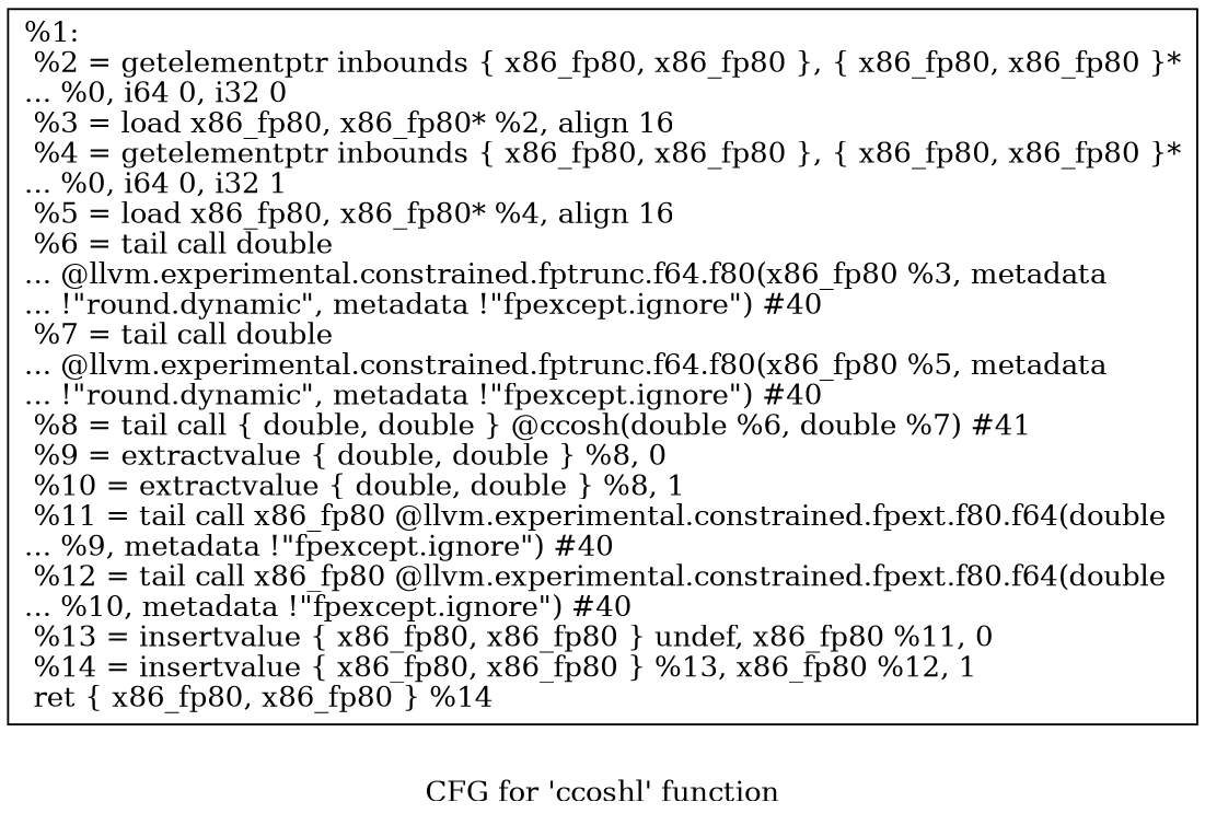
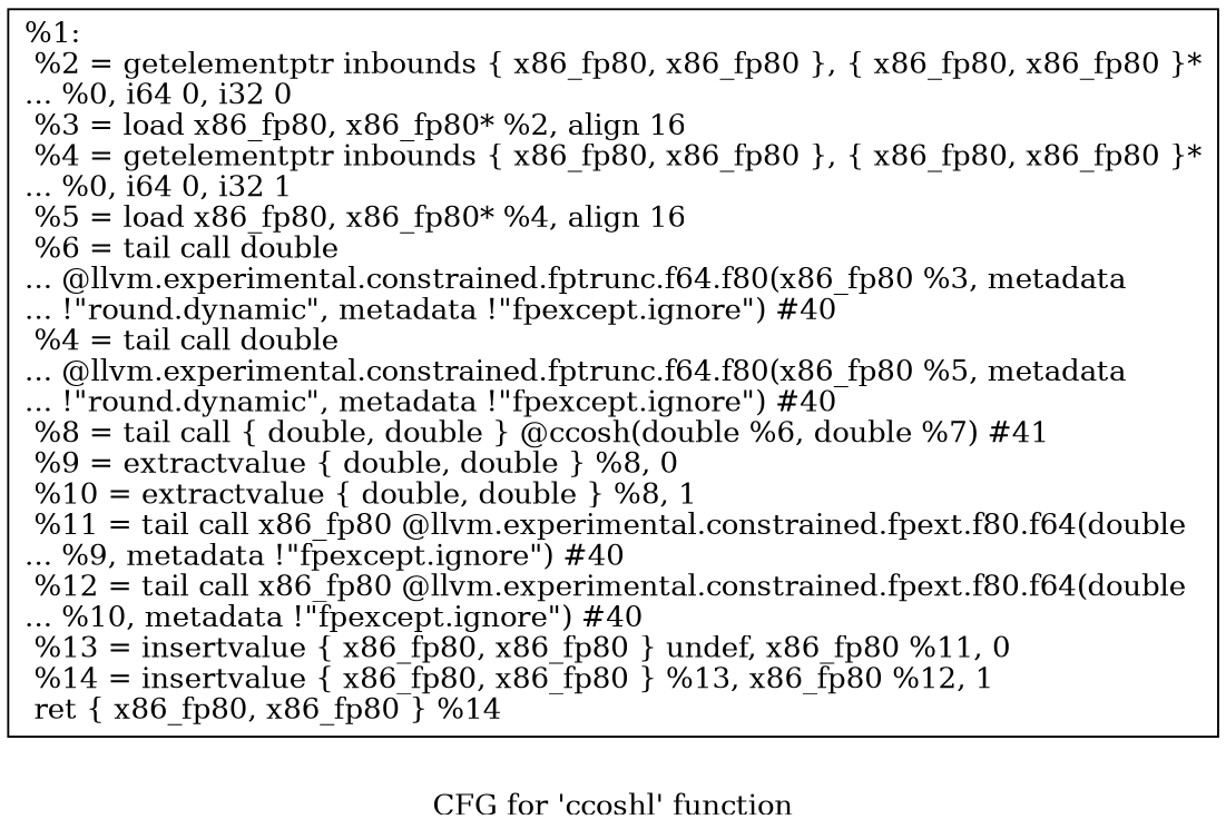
  digraph {
    label="CFG for 'ccoshl' function"
    rankdir=LR
-   n1 [label="{%1:\l  %2 = getelementptr inbounds \{ x86_fp80, x86_fp80 \}, \{ x86_fp80, x86_fp80 \}*\l... %0, i64 0, i32 0\l  %3 = load x86_fp80, x86_fp80* %2, align 16\l  %4 = getelementptr inbounds \{ x86_fp80, x86_fp80 \}, \{ x86_fp80, x86_fp80 \}*\l... %0, i64 0, i32 1\l  %5 = load x86_fp80, x86_fp80* %4, align 16\l  %6 = tail call double\l... @llvm.experimental.constrained.fptrunc.f64.f80(x86_fp80 %3, metadata\l... !\"round.dynamic\", metadata !\"fpexcept.ignore\") #40\l  %7 = tail call double\l... @llvm.experimental.constrained.fptrunc.f64.f80(x86_fp80 %5, metadata\l... !\"round.dynamic\", metadata !\"fpexcept.ignore\") #40\l  %8 = tail call \{ double, double \} @ccosh(double %6, double %7) #41\l  %9 = extractvalue \{ double, double \} %8, 0\l  %10 = extractvalue \{ double, double \} %8, 1\l  %11 = tail call x86_fp80 @llvm.experimental.constrained.fpext.f80.f64(double\l... %9, metadata !\"fpexcept.ignore\") #40\l  %12 = tail call x86_fp80 @llvm.experimental.constrained.fpext.f80.f64(double\l... %10, metadata !\"fpexcept.ignore\") #40\l  %13 = insertvalue \{ x86_fp80, x86_fp80 \} undef, x86_fp80 %11, 0\l  %14 = insertvalue \{ x86_fp80, x86_fp80 \} %13, x86_fp80 %12, 1\l  ret \{ x86_fp80, x86_fp80 \} %14\l}" shape=record]
+   n1 [label="{%1:\l  %2 = getelementptr inbounds \{ x86_fp80, x86_fp80 \}, \{ x86_fp80, x86_fp80 \}*\l... %0, i64 0, i32 0\l  %3 = load x86_fp80, x86_fp80* %2, align 16\l  %4 = getelementptr inbounds \{ x86_fp80, x86_fp80 \}, \{ x86_fp80, x86_fp80 \}*\l... %0, i64 0, i32 1\l  %5 = load x86_fp80, x86_fp80* %4, align 16\l  %6 = tail call double\l... @llvm.experimental.constrained.fptrunc.f64.f80(x86_fp80 %3, metadata\l... !\"round.dynamic\", metadata !\"fpexcept.ignore\") #40\l  %4 = tail call double\l... @llvm.experimental.constrained.fptrunc.f64.f80(x86_fp80 %5, metadata\l... !\"round.dynamic\", metadata !\"fpexcept.ignore\") #40\l  %8 = tail call \{ double, double \} @ccosh(double %6, double %7) #41\l  %9 = extractvalue \{ double, double \} %8, 0\l  %10 = extractvalue \{ double, double \} %8, 1\l  %11 = tail call x86_fp80 @llvm.experimental.constrained.fpext.f80.f64(double\l... %9, metadata !\"fpexcept.ignore\") #40\l  %12 = tail call x86_fp80 @llvm.experimental.constrained.fpext.f80.f64(double\l... %10, metadata !\"fpexcept.ignore\") #40\l  %13 = insertvalue \{ x86_fp80, x86_fp80 \} undef, x86_fp80 %11, 0\l  %14 = insertvalue \{ x86_fp80, x86_fp80 \} %13, x86_fp80 %12, 1\l  ret \{ x86_fp80, x86_fp80 \} %14\l}" shape=record]
  }
